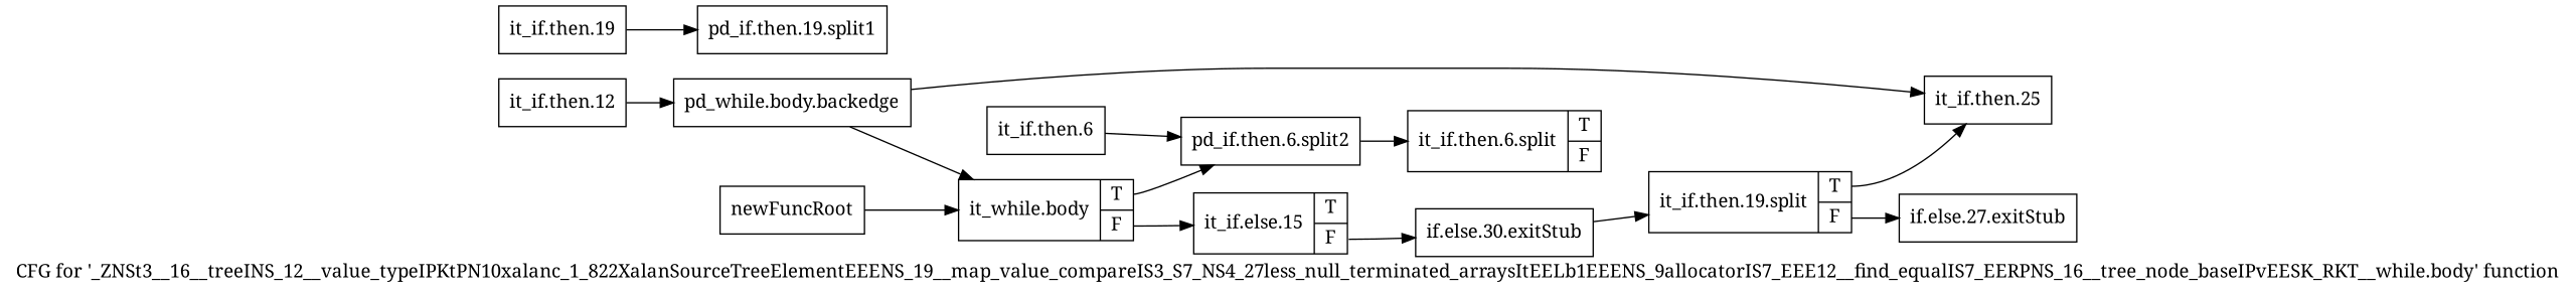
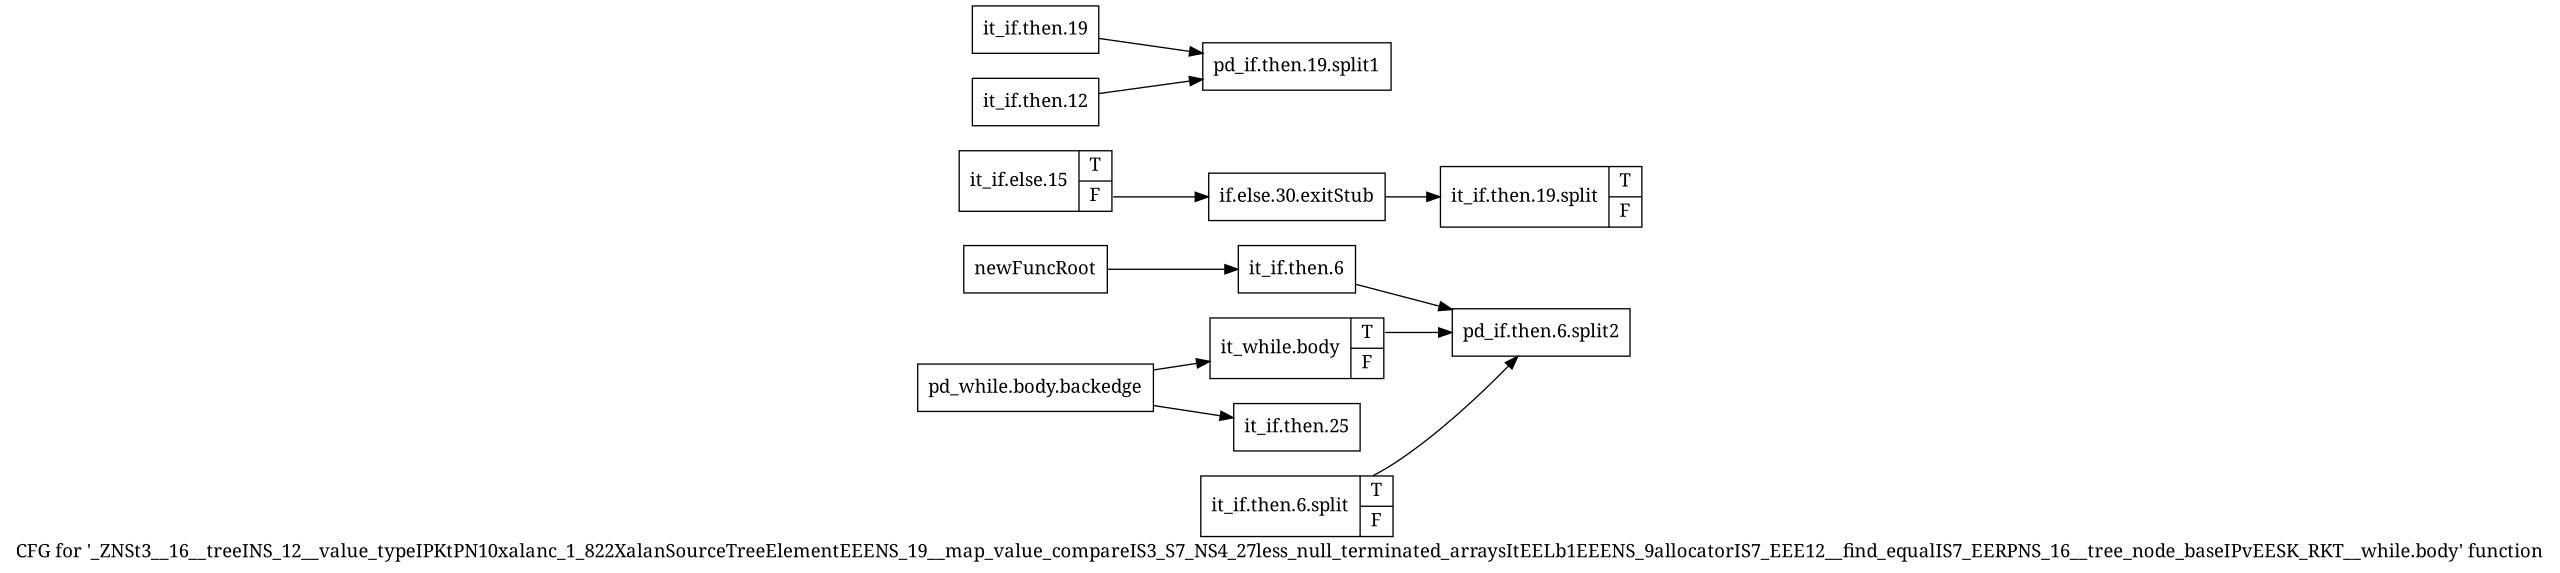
  digraph {
    fontname="Noto Serif"
    label="CFG for '_ZNSt3__16__treeINS_12__value_typeIPKtPN10xalanc_1_822XalanSourceTreeElementEEENS_19__map_value_compareIS3_S7_NS4_27less_null_terminated_arraysItEELb1EEENS_9allocatorIS7_EEE12__find_equalIS7_EERPNS_16__tree_node_baseIPvEESK_RKT__while.body' function"
    rankdir=LR
    node [fontname="Noto Serif" shape=record]
    edge [fontname="Noto Serif"]
    n1 [label="{newFuncRoot}"]
    n2 [label="{it_while.body|{<s0>T|<s1>F}}"]
    n3 [label="{it_if.else.15|{<s0>T|<s1>F}}"]
    n4 [label="{pd_if.then.6.split2}"]
    n5 [label="{it_if.then.6}"]
    n6 [label="{if.else.30.exitStub}"]
    n7 [label="{it_if.then.19.split|{<s0>T|<s1>F}}"]
-   n8 [label="{if.else.27.exitStub}"]
    n9 [label="{it_if.then.6.split|{<s0>T|<s1>F}}"]
    n10 [label="{it_if.then.19}"]
    n11 [label="{pd_if.then.19.split1}"]
    n12 [label="{it_if.then.25}"]
    n13 [label="{pd_while.body.backedge}"]
    n14 [label="{it_if.then.12}"]
-   n1 -> n2
-   n2 -> n3 [tailport=s1]
+   n1 -> n5
    n2 -> n4 [tailport=s0]
    n3 -> n6 [tailport=s1]
-   n4 -> n9
+   n9 -> n4
    n5 -> n4
    n6 -> n7
-   n7 -> n8 [tailport=s1]
-   n7 -> n12 [tailport=s0]
    n10 -> n11
    n13 -> n2
    n13 -> n12
-   n14 -> n13
+   n14 -> n11
  }
